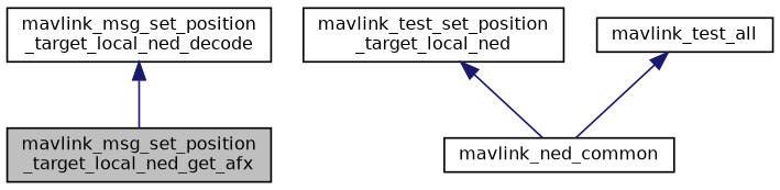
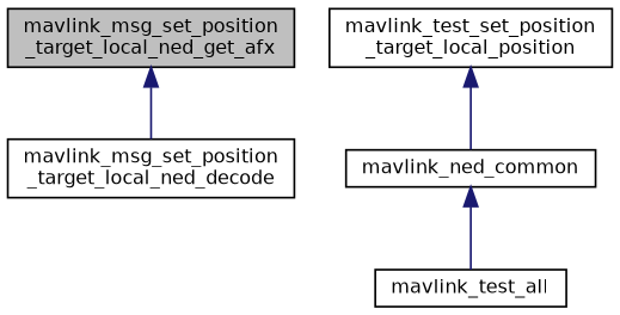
  digraph {
    rankdir=TB
    node [color=black fillcolor=white fontname=Helvetica fontsize=10 shape=record style=filled]
    edge [color=midnightblue dir=back fontname=Helvetica fontsize=10 labelfontname=Helvetica labelfontsize=10 style=solid]
    n1 [fillcolor=grey75 fontcolor=black height=0.2 label="mavlink_msg_set_position\l_target_local_ned_get_afx" width=0.4]
    n2 [height=0.2 label="mavlink_msg_set_position\l_target_local_ned_decode" width=0.4]
-   n3 [height=0.2 label="mavlink_test_set_position\l_target_local_ned" width=0.4]
+   n3 [height=0.2 label="mavlink_test_set_position\l_target_local_position" width=0.4]
    n4 [height=0.2 label=mavlink_ned_common width=0.4]
    n5 [height=0.2 label=mavlink_test_all width=0.4]
-   n2 -> n1
+   n1 -> n2
    n3 -> n4
-   n5 -> n4
+   n4 -> n5
  }
